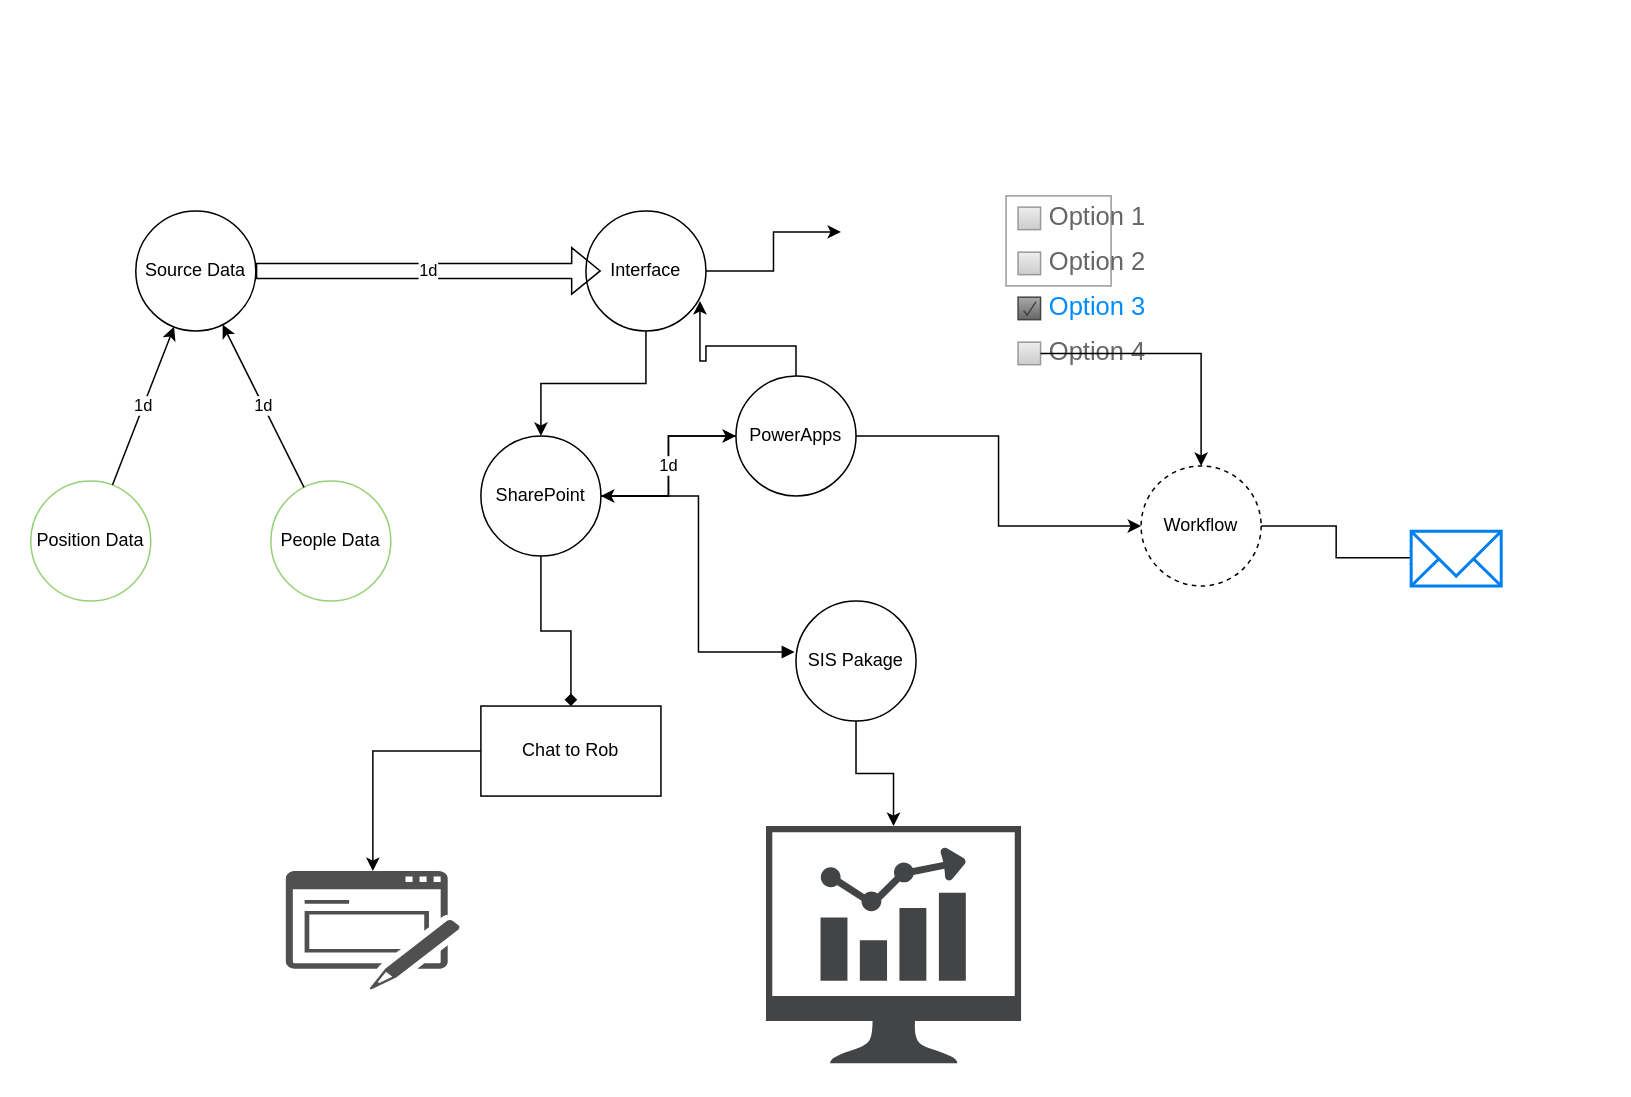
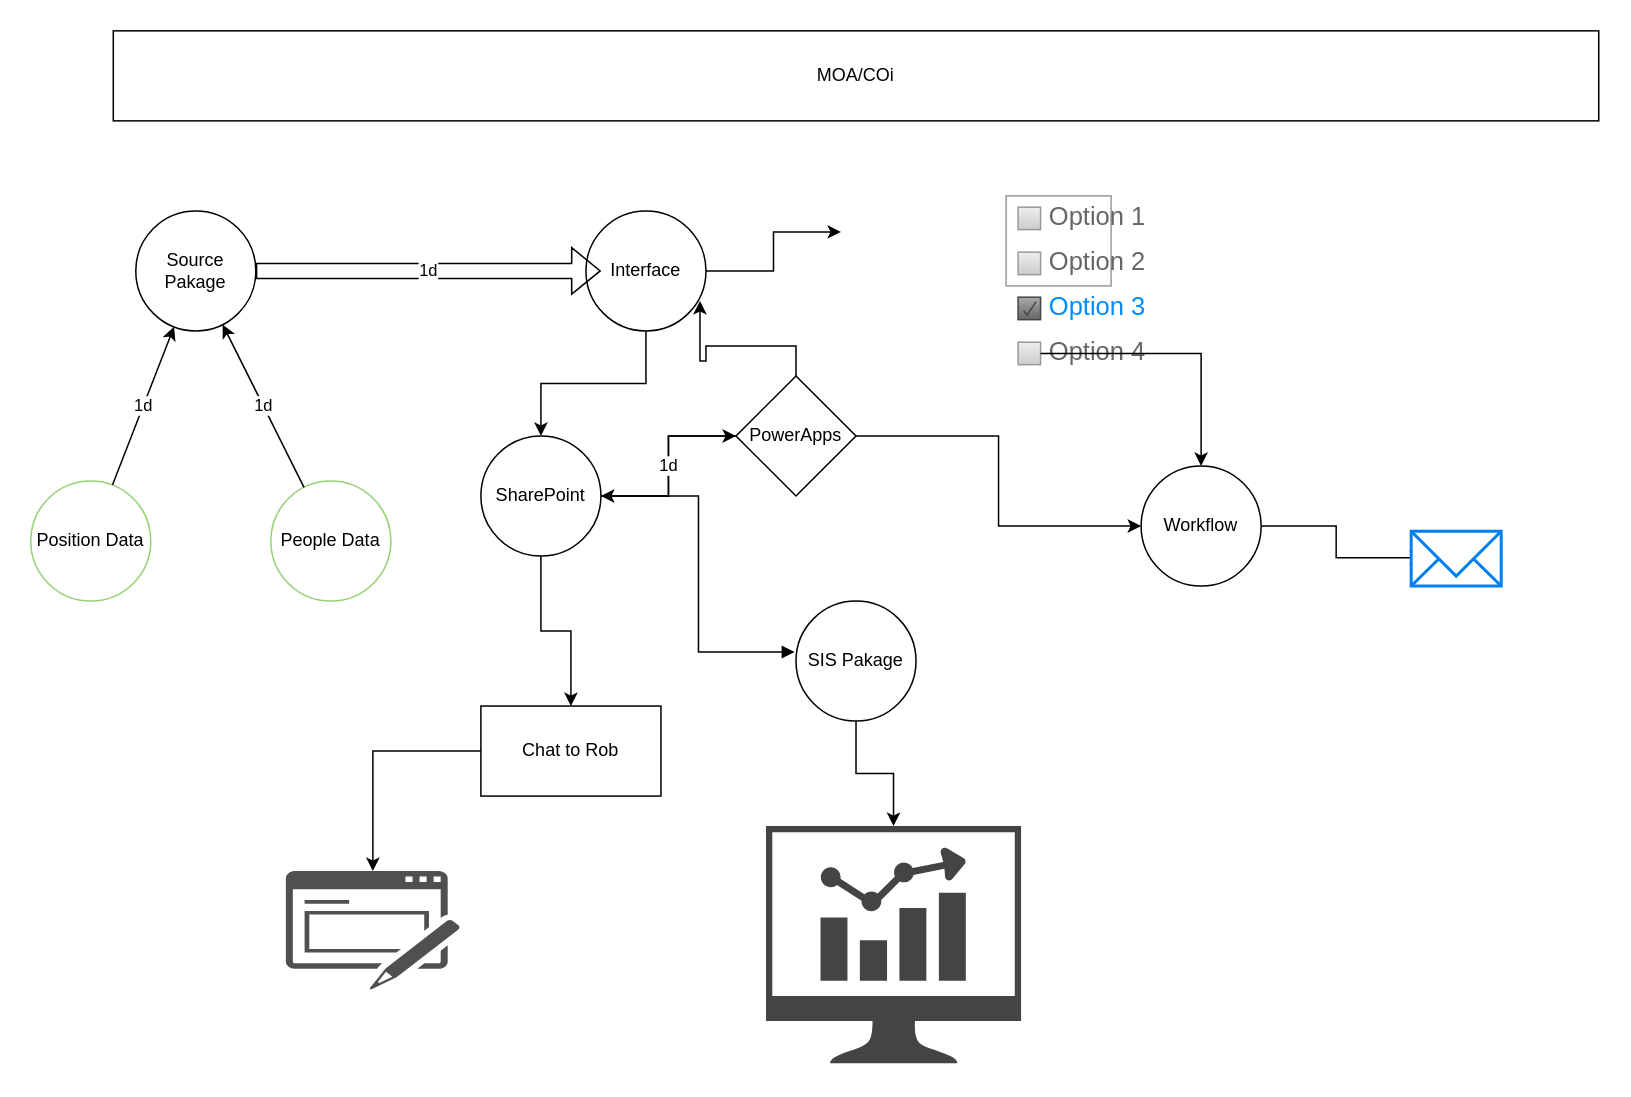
  <mxCell id="0" />
  <mxCell id="1" parent="0" />
- <mxCell id="2" value="Source Data" style="ellipse;whiteSpace=wrap;html=1;aspect=fixed;" vertex="1" parent="1"><mxGeometry x="90" y="140" width="80" height="80" as="geometry" /></mxCell>
+ <mxCell id="2" value="Source Pakage" style="ellipse;whiteSpace=wrap;html=1;aspect=fixed;" vertex="1" parent="1"><mxGeometry x="90" y="140" width="80" height="80" as="geometry" /></mxCell>
  <mxCell id="3" value="Position Data" style="ellipse;whiteSpace=wrap;html=1;aspect=fixed;strokeColor=#97D077;" vertex="1" parent="1"><mxGeometry x="20" y="320" width="80" height="80" as="geometry" /></mxCell>
  <mxCell id="4" value="People Data" style="ellipse;whiteSpace=wrap;html=1;aspect=fixed;strokeColor=#97D077;" vertex="1" parent="1"><mxGeometry x="180" y="320" width="80" height="80" as="geometry" /></mxCell>
  <mxCell id="5" style="edgeStyle=orthogonalEdgeStyle;rounded=0;orthogonalLoop=1;jettySize=auto;html=1;entryX=0.133;entryY=0.485;entryDx=0;entryDy=0;entryPerimeter=0;" edge="1" parent="1" source="6" target="22"><mxGeometry relative="1" as="geometry" /></mxCell>
- <mxCell id="6" value="Workflow" style="ellipse;whiteSpace=wrap;html=1;aspect=fixed;dashed=1;" vertex="1" parent="1"><mxGeometry x="760" y="310" width="80" height="80" as="geometry" /></mxCell>
+ <mxCell id="6" value="Workflow" style="ellipse;whiteSpace=wrap;html=1;aspect=fixed;" vertex="1" parent="1"><mxGeometry x="760" y="310" width="80" height="80" as="geometry" /></mxCell>
  <mxCell id="7" style="edgeStyle=orthogonalEdgeStyle;rounded=0;orthogonalLoop=1;jettySize=auto;html=1;" edge="1" parent="1" source="9" target="21"><mxGeometry relative="1" as="geometry" /></mxCell>
  <mxCell id="8" style="edgeStyle=orthogonalEdgeStyle;rounded=0;orthogonalLoop=1;jettySize=auto;html=1;" edge="1" parent="1" source="9" target="23"><mxGeometry relative="1" as="geometry" /></mxCell>
  <mxCell id="9" value="Interface" style="ellipse;whiteSpace=wrap;html=1;aspect=fixed;" vertex="1" parent="1"><mxGeometry x="390" y="140" width="80" height="80" as="geometry" /></mxCell>
+ <mxCell id="10" value="MOA/COi" style="rounded=0;whiteSpace=wrap;html=1;" vertex="1" parent="1"><mxGeometry x="75" y="20" width="990" height="60" as="geometry" /></mxCell>
  <mxCell id="11" value="1d" style="endArrow=classic;html=1;rounded=0;" edge="1" parent="1" source="3" target="2"><mxGeometry width="50" height="50" relative="1" as="geometry"><mxPoint x="630" y="430" as="sourcePoint" /><mxPoint x="680" y="380" as="targetPoint" /></mxGeometry></mxCell>
  <mxCell id="12" value="1d" style="endArrow=classic;html=1;rounded=0;" edge="1" parent="1" source="4" target="2"><mxGeometry width="50" height="50" relative="1" as="geometry"><mxPoint x="630" y="430" as="sourcePoint" /><mxPoint x="680" y="380" as="targetPoint" /></mxGeometry></mxCell>
  <mxCell id="13" value="1d" style="shape=flexArrow;endArrow=classic;html=1;rounded=0;" edge="1" parent="1" source="2"><mxGeometry width="50" height="50" relative="1" as="geometry"><mxPoint x="250" y="200" as="sourcePoint" /><mxPoint x="400" y="180" as="targetPoint" /></mxGeometry></mxCell>
  <mxCell id="14" style="edgeStyle=orthogonalEdgeStyle;rounded=0;orthogonalLoop=1;jettySize=auto;html=1;entryX=0.95;entryY=0.75;entryDx=0;entryDy=0;entryPerimeter=0;exitX=0.5;exitY=0;exitDx=0;exitDy=0;" edge="1" parent="1" source="17" target="9"><mxGeometry relative="1" as="geometry" /></mxCell>
  <mxCell id="15" style="edgeStyle=orthogonalEdgeStyle;rounded=0;orthogonalLoop=1;jettySize=auto;html=1;" edge="1" parent="1" source="17" target="6"><mxGeometry relative="1" as="geometry" /></mxCell>
  <mxCell id="16" value="" style="edgeStyle=orthogonalEdgeStyle;rounded=0;orthogonalLoop=1;jettySize=auto;html=1;" edge="1" parent="1" source="17" target="21"><mxGeometry relative="1" as="geometry" /></mxCell>
- <mxCell id="17" value="PowerApps" style="ellipse;whiteSpace=wrap;html=1;aspect=fixed;" vertex="1" parent="1"><mxGeometry x="490" y="250" width="80" height="80" as="geometry" /></mxCell>
+ <mxCell id="17" value="PowerApps" style="rhombus;whiteSpace=wrap;html=1;aspect=fixed;" vertex="1" parent="1"><mxGeometry x="490" y="250" width="80" height="80" as="geometry" /></mxCell>
  <mxCell id="18" value="1d" style="edgeStyle=orthogonalEdgeStyle;rounded=0;orthogonalLoop=1;jettySize=auto;html=1;" edge="1" parent="1" source="21" target="17"><mxGeometry relative="1" as="geometry" /></mxCell>
- <mxCell id="19" value="" style="edgeStyle=orthogonalEdgeStyle;rounded=0;orthogonalLoop=1;jettySize=auto;html=1;endArrow=diamond;" edge="1" parent="1" source="21" target="30"><mxGeometry relative="1" as="geometry" /></mxCell>
+ <mxCell id="19" value="" style="edgeStyle=orthogonalEdgeStyle;rounded=0;orthogonalLoop=1;jettySize=auto;html=1;" edge="1" parent="1" source="21" target="30"><mxGeometry relative="1" as="geometry" /></mxCell>
  <mxCell id="20" style="edgeStyle=orthogonalEdgeStyle;rounded=0;orthogonalLoop=1;jettySize=auto;html=1;startArrow=none;" edge="1" parent="1" source="34" target="33"><mxGeometry relative="1" as="geometry" /></mxCell>
  <mxCell id="21" value="SharePoint" style="ellipse;whiteSpace=wrap;html=1;aspect=fixed;" vertex="1" parent="1"><mxGeometry x="320" y="290" width="80" height="80" as="geometry" /></mxCell>
  <mxCell id="22" value="" style="html=1;verticalLabelPosition=bottom;align=center;labelBackgroundColor=#ffffff;verticalAlign=top;strokeWidth=2;strokeColor=#0080F0;shadow=0;dashed=0;shape=mxgraph.ios7.icons.mail;" vertex="1" parent="1"><mxGeometry x="940" y="353.5" width="60" height="36.5" as="geometry" /></mxCell>
  <mxCell id="23" value="" style="shape=image;html=1;verticalAlign=top;verticalLabelPosition=bottom;labelBackgroundColor=#ffffff;imageAspect=0;aspect=fixed;image=https://cdn4.iconfinder.com/data/icons/48-bubbles/48/24.TV-128.png;strokeColor=#97D077;" vertex="1" parent="1"><mxGeometry x="560" y="110" width="88" height="88" as="geometry" /></mxCell>
  <mxCell id="24" value="" style="strokeWidth=1;shadow=0;dashed=0;align=center;html=1;shape=mxgraph.mockup.forms.rrect;rSize=0;strokeColor=#999999;fillColor=#ffffff;recursiveResize=0;" vertex="1" parent="1"><mxGeometry x="670" y="130" width="70" height="60" as="geometry" /></mxCell>
  <mxCell id="25" value="Option 1" style="strokeWidth=1;shadow=0;dashed=0;align=center;html=1;shape=mxgraph.mockup.forms.rrect;rSize=0;fillColor=#eeeeee;strokeColor=#999999;gradientColor=#cccccc;align=left;spacingLeft=4;fontSize=17;fontColor=#666666;labelPosition=right;" vertex="1" parent="24"><mxGeometry x="8" y="7.5" width="15" height="15" as="geometry" /></mxCell>
  <mxCell id="26" value="Option 2" style="strokeWidth=1;shadow=0;dashed=0;align=center;html=1;shape=mxgraph.mockup.forms.rrect;rSize=0;fillColor=#eeeeee;strokeColor=#999999;gradientColor=#cccccc;align=left;spacingLeft=4;fontSize=17;fontColor=#666666;labelPosition=right;" vertex="1" parent="24"><mxGeometry x="8" y="37.5" width="15" height="15" as="geometry" /></mxCell>
  <mxCell id="27" value="Option 3" style="strokeWidth=1;shadow=0;dashed=0;align=center;html=1;shape=mxgraph.mockup.forms.checkbox;rSize=0;resizable=0;fillColor=#aaaaaa;strokeColor=#444444;gradientColor=#666666;align=left;spacingLeft=4;fontSize=17;fontColor=#008cff;labelPosition=right;" vertex="1" parent="24"><mxGeometry x="8" y="67.5" width="15" height="15" as="geometry" /></mxCell>
  <mxCell id="28" value="Option 4" style="strokeWidth=1;shadow=0;dashed=0;align=center;html=1;shape=mxgraph.mockup.forms.rrect;rSize=0;fillColor=#eeeeee;strokeColor=#999999;gradientColor=#cccccc;align=left;spacingLeft=4;fontSize=17;fontColor=#666666;labelPosition=right;" vertex="1" parent="24"><mxGeometry x="8" y="97.5" width="15" height="15" as="geometry" /></mxCell>
  <mxCell id="29" style="edgeStyle=orthogonalEdgeStyle;rounded=0;orthogonalLoop=1;jettySize=auto;html=1;" edge="1" parent="1" source="30" target="32"><mxGeometry relative="1" as="geometry" /></mxCell>
  <mxCell id="30" value="Chat to Rob" style="whiteSpace=wrap;html=1;" vertex="1" parent="1"><mxGeometry x="320" y="470" width="120" height="60" as="geometry" /></mxCell>
  <mxCell id="31" style="edgeStyle=orthogonalEdgeStyle;rounded=0;orthogonalLoop=1;jettySize=auto;html=1;" edge="1" parent="1" source="28" target="6"><mxGeometry relative="1" as="geometry" /></mxCell>
  <mxCell id="32" value="" style="sketch=0;pointerEvents=1;shadow=0;dashed=0;html=1;strokeColor=none;fillColor=#505050;labelPosition=center;verticalLabelPosition=bottom;verticalAlign=top;outlineConnect=0;align=center;shape=mxgraph.office.concepts.form;" vertex="1" parent="1"><mxGeometry x="190" y="580" width="116" height="79" as="geometry" /></mxCell>
  <mxCell id="33" value="" style="sketch=0;pointerEvents=1;shadow=0;dashed=0;html=1;strokeColor=none;fillColor=#434445;aspect=fixed;labelPosition=center;verticalLabelPosition=bottom;verticalAlign=top;align=center;outlineConnect=0;shape=mxgraph.vvd.nsx_dashboard;" vertex="1" parent="1"><mxGeometry x="510" y="550" width="170" height="158.1" as="geometry" /></mxCell>
  <mxCell id="34" value="SIS Pakage" style="ellipse;whiteSpace=wrap;html=1;aspect=fixed;" vertex="1" parent="1"><mxGeometry x="530" y="400" width="80" height="80" as="geometry" /></mxCell>
  <mxCell id="35" value="" style="edgeStyle=orthogonalEdgeStyle;rounded=0;orthogonalLoop=1;jettySize=auto;html=1;endArrow=block;entryX=-0.012;entryY=0.425;entryDx=0;entryDy=0;entryPerimeter=0;" edge="1" parent="1" source="21" target="34"><mxGeometry relative="1" as="geometry"><mxPoint x="440" y="340" as="sourcePoint" /><mxPoint x="595" y="550" as="targetPoint" /></mxGeometry></mxCell>
